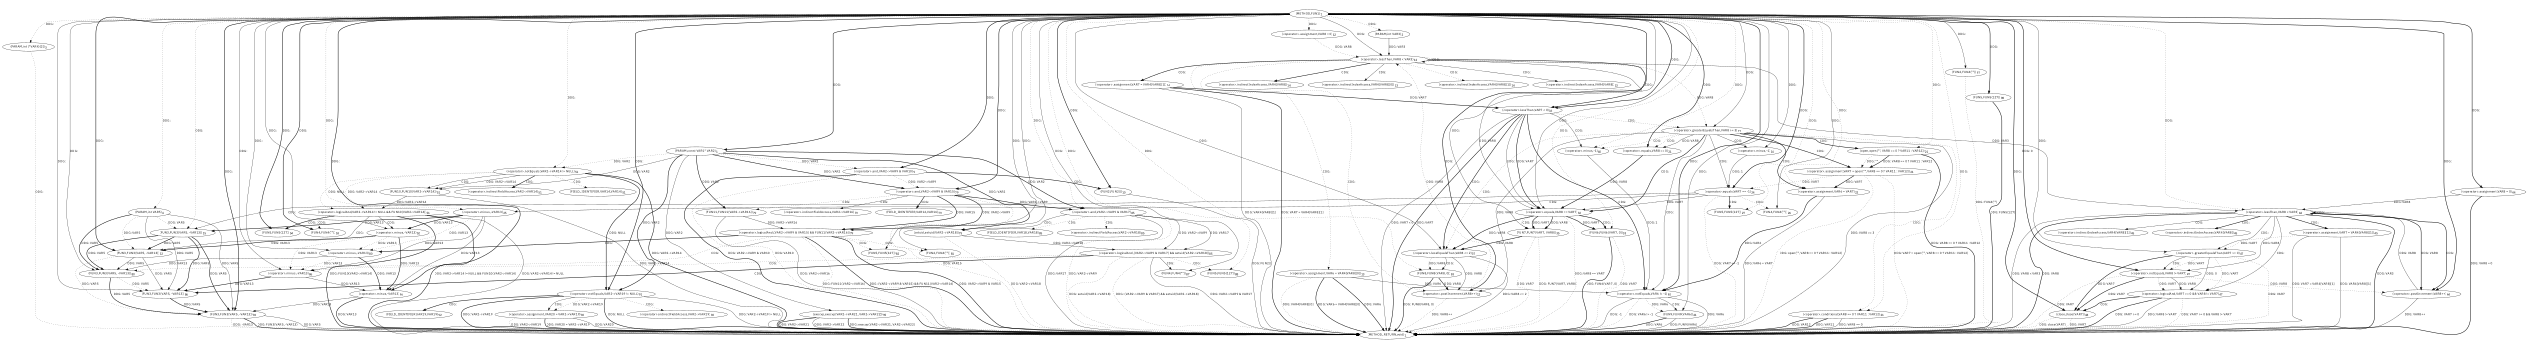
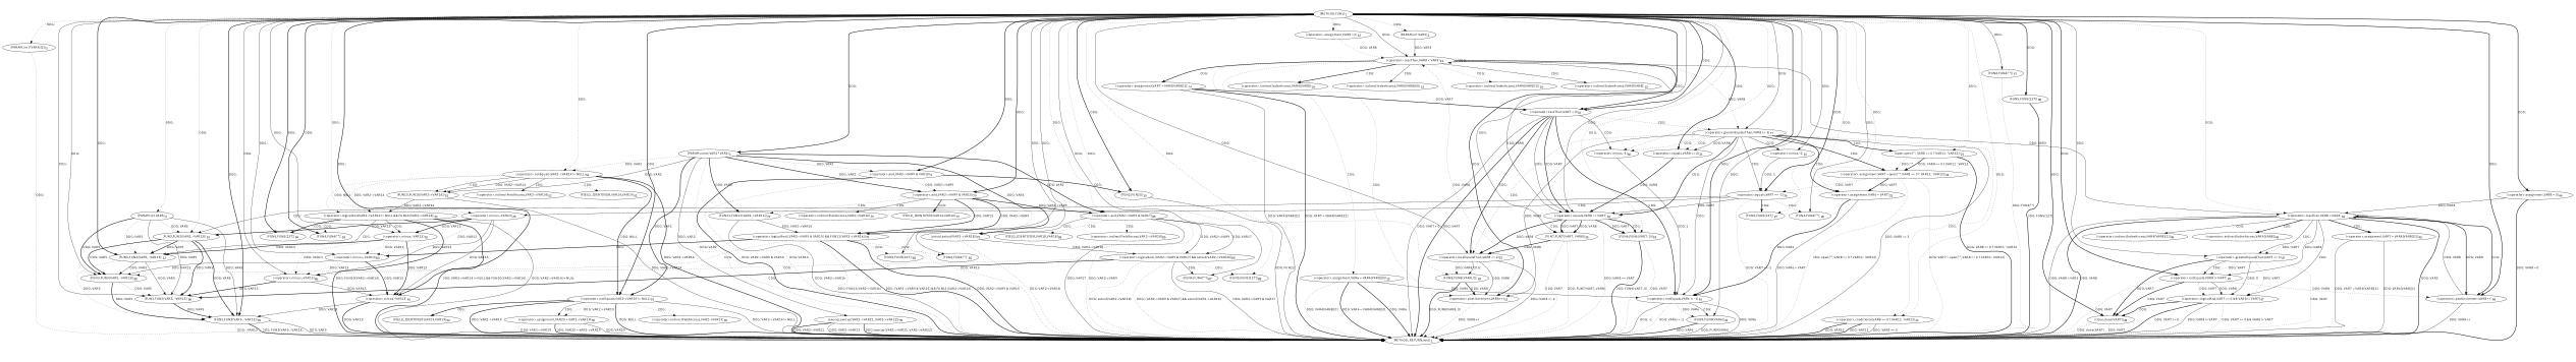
  digraph {
    fontname="IBM Plex Sans"
    node [fontname="IBM Plex Sans"]
    edge [fontname="IBM Plex Sans" style=bold]
    n1 [label=<(METHOD,FUN1)<SUB>1</SUB>>]
    n2 [label=<(PARAM,const VAR1* VAR2)<SUB>1</SUB>>]
    n3 [label=<(PARAM,int VAR3)<SUB>2</SUB>>]
    n4 [label=<(PARAM,int (*VAR4)[2])<SUB>3</SUB>>]
    n5 [label=<(PARAM,int VAR5)<SUB>4</SUB>>]
    n6 [label=<(FUN3,FUN3(VAR5, -VAR13))<SUB>96</SUB>>]
    n7 [label=<(FUN4,FUN4(&quot;&quot;))<SUB>97</SUB>>]
    n8 [label=<(FUN5,FUN5(127))<SUB>98</SUB>>]
    n9 [label=<(&lt;operator&gt;.and,VAR2-&gt;VAR9 &amp; VAR10)<SUB>9</SUB>>]
    n10 [label=<(&lt;operator&gt;.lessThan,VAR8 &lt; VAR3)<SUB>12</SUB>>]
    n11 [label=<(&lt;operator&gt;.postIncrement,VAR8++)<SUB>12</SUB>>]
    n12 [label=<(&lt;operator&gt;.lessThan,VAR8 &lt; VAR3)<SUB>44</SUB>>]
    n13 [label=<(&lt;operator&gt;.postIncrement,VAR8++)<SUB>44</SUB>>]
    n14 [label=<(&lt;operator&gt;.notEquals,VAR2-&gt;VAR19 != NULL)<SUB>91</SUB>>]
    n15 [label=<(FUN2,FUN2())<SUB>10</SUB>>]
    n16 [label=<(&lt;operator&gt;.assignment,VAR8 = 0)<SUB>12</SUB>>]
    n17 [label=<(&lt;operator&gt;.assignment,VAR8 = 0)<SUB>44</SUB>>]
    n18 [label=<(FUN3,FUN3(VAR5, -VAR13))<SUB>52</SUB>>]
    n19 [label=<(FUN4,FUN4(&quot;&quot;))<SUB>53</SUB>>]
    n20 [label=<(FUN5,FUN5(127))<SUB>54</SUB>>]
    n21 [label=<(FUN3,FUN3(VAR5, -VAR13))<SUB>80</SUB>>]
    n22 [label=<(FUN4,FUN4(&quot;&quot;))<SUB>81</SUB>>]
    n23 [label=<(FUN5,FUN5(127))<SUB>82</SUB>>]
    n24 [label=<(FUN3,FUN3(VAR5, -VAR13))<SUB>86</SUB>>]
    n25 [label=<(FUN4,FUN4(&quot;&quot;))<SUB>87</SUB>>]
    n26 [label=<(FUN5,FUN5(127))<SUB>88</SUB>>]
    n27 [label=<(&lt;operator&gt;.minus,-VAR13)<SUB>96</SUB>>]
    n28 [label=<(&lt;operator&gt;.lessThan,VAR7 &lt; 0)<SUB>16</SUB>>]
    n29 [label=<(&lt;operator&gt;.equals,VAR8 == VAR7)<SUB>32</SUB>>]
    n30 [label=<(&lt;operator&gt;.lessEqualsThan,VAR8 &lt;= 2)<SUB>37</SUB>>]
    n31 [label=<(&lt;operator&gt;.notEquals,VAR6 != -1)<SUB>40</SUB>>]
    n32 [label=<(&lt;operator&gt;.notEquals,VAR2-&gt;VAR14 != NULL)<SUB>51</SUB>>]
    n33 [label=<(&lt;operator&gt;.and,VAR2-&gt;VAR9 &amp; VAR15)<SUB>79</SUB>>]
    n34 [label=<(&lt;operator&gt;.and,VAR2-&gt;VAR9 &amp; VAR17)<SUB>85</SUB>>]
    n35 [label=<(FUN6,FUN6(VAR7, 0))<SUB>33</SUB>>]
    n36 [label=<(FUN8,FUN8(VAR8, 0))<SUB>38</SUB>>]
    n37 [label=<(FUN9,FUN9(VAR6))<SUB>41</SUB>>]
    n38 [label=<(close,close(VAR7))<SUB>48</SUB>>]
    n39 [label=<(&lt;operator&gt;.minus,-VAR13)<SUB>52</SUB>>]
    n40 [label=<(&lt;operator&gt;.minus,-VAR13)<SUB>80</SUB>>]
    n41 [label=<(&lt;operator&gt;.minus,-VAR13)<SUB>86</SUB>>]
    n42 [label=<(&lt;operator&gt;.greaterEqualsThan,VAR8 &gt;= 3)<SUB>17</SUB>>]
    n43 [label=<(FUN7,FUN7(VAR7, VAR8))<SUB>35</SUB>>]
    n44 [label=<(&lt;operator&gt;.minus,-1)<SUB>40</SUB>>]
    n45 [label=<(&lt;operator&gt;.greaterEqualsThan,VAR7 &gt;= 0)<SUB>47</SUB>>]
    n46 [label=<(&lt;operator&gt;.notEquals,VAR8 != VAR7)<SUB>47</SUB>>]
    n47 [label=<(&lt;operator&gt;.assignment,VAR6 = VAR7)<SUB>22</SUB>>]
    n48 [label=<(&lt;operator&gt;.equals,VAR7 == -1)<SUB>24</SUB>>]
    n49 [label=<(open,open(&quot;&quot;, VAR8 == 0 ? VAR11 : VAR12))<SUB>21</SUB>>]
    n50 [label=<(FUN3,FUN3(VAR5, -VAR13))<SUB>25</SUB>>]
    n51 [label=<(FUN4,FUN4(&quot;&quot;))<SUB>26</SUB>>]
    n52 [label=<(FUN5,FUN5(127))<SUB>27</SUB>>]
    n53 [label=<(&lt;operator&gt;.conditional,VAR8 == 0 ? VAR11 : VAR12)<SUB>21</SUB>>]
    n54 [label=<(&lt;operator&gt;.minus,-1)<SUB>24</SUB>>]
    n55 [label=<(&lt;operator&gt;.equals,VAR8 == 0)<SUB>21</SUB>>]
    n56 [label=<(&lt;operator&gt;.minus,-VAR13)<SUB>25</SUB>>]
    n57 [label=<(METHOD_RETURN,void)<SUB>1</SUB>>]
    n58 [label=<(execvp,execvp(VAR2-&gt;VAR21, VAR2-&gt;VAR22))<SUB>95</SUB>>]
    n59 [label=<(FUN10,FUN10(VAR2-&gt;VAR14))<SUB>51</SUB>>]
    n60 [label=<(FUN11,FUN11(VAR2-&gt;VAR16))<SUB>79</SUB>>]
    n61 [label=<(setuid,setuid(VAR2-&gt;VAR18))<SUB>75</SUB>>]
    n62 [label=<(&lt;operator&gt;.assignment,VAR6 = VAR4[VAR8][0])<SUB>13</SUB>>]
    n63 [label=<(&lt;operator&gt;.assignment,VAR7 = VAR4[VAR8][1])<SUB>14</SUB>>]
    n64 [label=<(&lt;operator&gt;.indirectIndexAccess,VAR4[VAR8][0])<SUB>13</SUB>>]
    n65 [label=<(&lt;operator&gt;.indirectIndexAccess,VAR4[VAR8][1])<SUB>14</SUB>>]
    n66 [label=<(&lt;operator&gt;.indirectIndexAccess,VAR4[VAR8])<SUB>13</SUB>>]
    n67 [label=<(&lt;operator&gt;.indirectIndexAccess,VAR4[VAR8])<SUB>14</SUB>>]
    n68 [label=<(&lt;operator&gt;.assignment,VAR7 = VAR4[VAR8][1])<SUB>45</SUB>>]
    n69 [label=<(&lt;operator&gt;.logicalAnd,VAR7 &gt;= 0 &amp;&amp; VAR8 != VAR7)<SUB>47</SUB>>]
    n70 [label=<(&lt;operator&gt;.indirectIndexAccess,VAR4[VAR8][1])<SUB>45</SUB>>]
    n71 [label=<(&lt;operator&gt;.indirectIndexAccess,VAR4[VAR8])<SUB>45</SUB>>]
    n72 [label=<(&lt;operator&gt;.assignment,VAR20 = VAR2-&gt;VAR19)<SUB>92</SUB>>]
    n73 [label=<(&lt;operator&gt;.indirectFieldAccess,VAR2-&gt;VAR19)<SUB>92</SUB>>]
    n74 [label=<(FIELD_IDENTIFIER,VAR19,VAR19)<SUB>92</SUB>>]
    n75 [label=<(&lt;operator&gt;.logicalAnd,VAR2-&gt;VAR14 != NULL &amp;&amp; FUN10(VAR2-&gt;VAR14))<SUB>51</SUB>>]
    n76 [label=<(&lt;operator&gt;.indirectFieldAccess,VAR2-&gt;VAR14)<SUB>51</SUB>>]
    n77 [label=<(FIELD_IDENTIFIER,VAR14,VAR14)<SUB>51</SUB>>]
    n78 [label=<(&lt;operator&gt;.logicalAnd,(VAR2-&gt;VAR9 &amp; VAR15) &amp;&amp; FUN11(VAR2-&gt;VAR16))<SUB>79</SUB>>]
    n79 [label=<(&lt;operator&gt;.indirectFieldAccess,VAR2-&gt;VAR16)<SUB>79</SUB>>]
    n80 [label=<(FIELD_IDENTIFIER,VAR16,VAR16)<SUB>79</SUB>>]
    n81 [label=<(&lt;operator&gt;.logicalAnd,(VAR2-&gt;VAR9 &amp; VAR17) &amp;&amp; setuid(VAR2-&gt;VAR18))<SUB>85</SUB>>]
    n82 [label=<(&lt;operator&gt;.indirectFieldAccess,VAR2-&gt;VAR18)<SUB>85</SUB>>]
    n83 [label=<(FIELD_IDENTIFIER,VAR18,VAR18)<SUB>85</SUB>>]
    n84 [label=<(&lt;operator&gt;.assignment,VAR7 = open(&quot;&quot;, VAR8 == 0 ? VAR11 : VAR12))<SUB>21</SUB>>]
    n1 -> n2 [label="DDG: "]
    n1 -> n3 [label="DDG: " style=dotted]
    n1 -> n4 [label="DDG: " style=dotted]
    n1 -> n5 [label="DDG: " style=dotted]
    n1 -> n6 [label="DDG: "]
    n1 -> n7 [label="DDG: " style=solid]
    n1 -> n8 [label="DDG: "]
    n1 -> n9 [label="DDG: "]
    n1 -> n10 [label="DDG: " style=solid]
    n1 -> n11 [label="DDG: "]
    n1 -> n12 [label="DDG: " style=dotted]
    n1 -> n13 [label="DDG: "]
    n1 -> n14 [label="DDG: "]
    n1 -> n15 [label="DDG: "]
    n1 -> n16 [label="DDG: " style=dotted]
    n1 -> n17 [label="DDG: "]
    n1 -> n18 [label="DDG: "]
    n1 -> n19 [label="DDG: "]
    n1 -> n20 [label="DDG: "]
    n1 -> n21 [label="DDG: " style=solid]
    n1 -> n22 [label="DDG: " style=solid]
    n1 -> n23 [label="DDG: " style=solid]
    n1 -> n24 [label="DDG: " style=solid]
    n1 -> n25 [label="DDG: " style=solid]
    n1 -> n26 [label="DDG: " style=dotted]
    n1 -> n27 [label="DDG: "]
    n1 -> n28 [label="DDG: "]
    n1 -> n29 [label="DDG: " style=solid]
    n1 -> n30 [label="DDG: " style=solid]
    n1 -> n31 [label="DDG: "]
    n1 -> n32 [label="DDG: " style=dotted]
    n1 -> n33 [label="DDG: "]
    n1 -> n34 [label="DDG: " style=dotted]
    n1 -> n35 [label="DDG: " style=dotted]
    n1 -> n36 [label="DDG: " style=dotted]
    n1 -> n37 [label="DDG: " style=solid]
    n1 -> n38 [label="DDG: "]
    n1 -> n39 [label="DDG: " style=solid]
    n1 -> n40 [label="DDG: " style=solid]
    n1 -> n41 [label="DDG: " style=solid]
    n1 -> n42 [label="DDG: " style=solid]
    n1 -> n43 [label="DDG: " style=solid]
    n1 -> n44 [label="DDG: " style=dotted]
    n1 -> n45 [label="DDG: " style=solid]
-   n1 -> n46 [label="DDG: 0"]
+   n1 -> n46 [label="DDG: "]
    n1 -> n47 [label="DDG: " style=dotted]
    n1 -> n48 [label="DDG: "]
    n1 -> n49 [label="DDG: " style=dotted]
    n1 -> n50 [label="DDG: " style=dotted]
    n1 -> n51 [label="DDG: " style=solid]
    n1 -> n52 [label="DDG: " style=dotted]
    n1 -> n53 [label="DDG: " style=dotted]
    n1 -> n54 [label="DDG: " style=solid]
    n1 -> n55 [label="DDG: "]
    n1 -> n56 [label="DDG: " style=dotted]
    n2 -> n9 [label="DDG: VAR2" style=dotted]
    n2 -> n14 [label="DDG: VAR2"]
    n2 -> n32 [label="DDG: VAR2" style=dotted]
    n2 -> n33 [label="DDG: VAR2"]
    n2 -> n34 [label="DDG: VAR2"]
+   n2 -> n57 [label="DDG: VAR2" style=dotted]
    n2 -> n58 [label="DDG: VAR2" style=solid]
    n2 -> n59 [label="DDG: VAR2" style=solid]
    n2 -> n60 [label="DDG: VAR2"]
    n2 -> n61 [label="DDG: VAR2"]
    n3 -> n10 [label="DDG: VAR3" style=solid]
    n4 -> n57 [label="DDG: " style=dotted]
    n5 -> n6 [label="DDG: VAR5" style=solid]
    n5 -> n18 [label="DDG: VAR5" style=dotted]
    n5 -> n21 [label="DDG: VAR5"]
    n5 -> n24 [label="DDG: VAR5" style=solid]
    n5 -> n50 [label="DDG: VAR5" style=dotted]
    n6 -> n57 [label="DDG: VAR5" style=solid]
    n6 -> n57 [label="DDG: -VAR13" style=dotted]
    n6 -> n57 [label="DDG: FUN3(VAR5, -VAR13)"]
    n7 -> n57 [label="DDG: FUN4(&quot;&quot;)" style=dotted]
    n8 -> n57 [label="DDG: FUN5(127)"]
    n9 -> n15 [label="CDG: "]
    n9 -> n33 [label="DDG: VAR2-&gt;VAR9" style=dotted]
    n9 -> n57 [label="DDG: VAR2-&gt;VAR9 &amp; VAR10"]
    n9 -> n57 [label="DDG: VAR10" style=dotted]
    n10 -> n10 [label="CDG: " style=dotted]
    n10 -> n11 [label="CDG: " style=dotted]
    n10 -> n12 [label="DDG: VAR3" style=solid]
    n10 -> n28 [label="CDG: "]
    n10 -> n29 [label="DDG: VAR8" style=solid]
    n10 -> n42 [label="DDG: VAR8" style=dotted]
    n10 -> n62 [label="CDG: " style=dotted]
    n10 -> n63 [label="CDG: "]
    n10 -> n64 [label="CDG: " style=solid]
    n10 -> n65 [label="CDG: " style=dotted]
    n10 -> n66 [label="CDG: " style=solid]
    n10 -> n67 [label="CDG: "]
    n11 -> n10 [label="DDG: VAR8" style=dotted]
    n11 -> n57 [label="DDG: VAR8++" style=dotted]
    n12 -> n12 [label="CDG: " style=solid]
    n12 -> n13 [label="DDG: VAR8"]
    n12 -> n13 [label="CDG: "]
    n12 -> n45 [label="CDG: " style=solid]
    n12 -> n46 [label="DDG: VAR8" style=solid]
    n12 -> n57 [label="DDG: VAR8"]
    n12 -> n57 [label="DDG: VAR3"]
    n12 -> n57 [label="DDG: VAR8 &lt; VAR3" style=solid]
    n12 -> n68 [label="CDG: "]
    n12 -> n69 [label="CDG: " style=solid]
    n12 -> n70 [label="CDG: " style=solid]
    n12 -> n71 [label="CDG: "]
    n13 -> n12 [label="DDG: VAR8" style=solid]
    n13 -> n57 [label="DDG: VAR8++" style=solid]
    n14 -> n57 [label="DDG: VAR2-&gt;VAR19"]
    n14 -> n57 [label="DDG: NULL"]
    n14 -> n57 [label="DDG: VAR2-&gt;VAR19 != NULL" style=solid]
    n14 -> n72 [label="DDG: VAR2-&gt;VAR19" style=dotted]
    n14 -> n72 [label="CDG: " style=solid]
    n14 -> n73 [label="CDG: " style=dotted]
    n14 -> n74 [label="CDG: "]
    n15 -> n57 [label="DDG: FUN2()" style=solid]
    n16 -> n10 [label="DDG: VAR8" style=dotted]
    n17 -> n12 [label="DDG: VAR8" style=solid]
    n17 -> n57 [label="DDG: VAR8 = 0"]
    n18 -> n6 [label="DDG: VAR5" style=dotted]
    n18 -> n21 [label="DDG: VAR5" style=solid]
    n18 -> n24 [label="DDG: VAR5" style=solid]
    n21 -> n6 [label="DDG: VAR5"]
    n21 -> n24 [label="DDG: VAR5" style=dotted]
    n24 -> n6 [label="DDG: VAR5"]
    n27 -> n6 [label="DDG: VAR13" style=solid]
    n27 -> n57 [label="DDG: VAR13"]
    n28 -> n29 [label="DDG: VAR7"]
    n28 -> n29 [label="CDG: " style=solid]
    n28 -> n30 [label="CDG: "]
    n28 -> n31 [label="CDG: "]
    n28 -> n42 [label="CDG: " style=dotted]
    n28 -> n44 [label="CDG: " style=solid]
    n28 -> n57 [label="DDG: VAR7"]
    n28 -> n57 [label="DDG: VAR7 &lt; 0" style=solid]
    n29 -> n30 [label="DDG: VAR8"]
    n29 -> n35 [label="DDG: VAR7"]
    n29 -> n35 [label="CDG: "]
    n29 -> n43 [label="DDG: VAR7"]
    n29 -> n43 [label="DDG: VAR8"]
    n29 -> n43 [label="CDG: " style=dotted]
    n29 -> n57 [label="DDG: VAR8 == VAR7" style=dotted]
    n30 -> n11 [label="DDG: VAR8" style=solid]
    n30 -> n36 [label="DDG: VAR8" style=dotted]
    n30 -> n36 [label="CDG: " style=solid]
    n30 -> n57 [label="DDG: VAR8 &lt;= 2" style=solid]
    n31 -> n37 [label="DDG: VAR6" style=dotted]
    n31 -> n37 [label="CDG: " style=solid]
    n31 -> n57 [label="DDG: VAR6" style=solid]
    n31 -> n57 [label="DDG: -1" style=solid]
    n31 -> n57 [label="DDG: VAR6 != -1" style=dotted]
    n32 -> n14 [label="DDG: NULL"]
    n32 -> n57 [label="DDG: VAR2-&gt;VAR14"]
    n32 -> n59 [label="DDG: VAR2-&gt;VAR14" style=solid]
    n32 -> n59 [label="CDG: " style=solid]
    n32 -> n75 [label="DDG: VAR2-&gt;VAR14" style=dotted]
    n32 -> n75 [label="DDG: NULL" style=dotted]
-   n32 -> n76 [label="CDG: "]
+   n32 -> n76 [label="CDG: " style=solid]
    n32 -> n77 [label="CDG: " style=dotted]
    n33 -> n34 [label="DDG: VAR2-&gt;VAR9"]
    n33 -> n57 [label="DDG: VAR15" style=dotted]
    n33 -> n60 [label="CDG: " style=dotted]
    n33 -> n78 [label="DDG: VAR2-&gt;VAR9"]
    n33 -> n78 [label="DDG: VAR15"]
    n33 -> n79 [label="CDG: " style=solid]
    n33 -> n80 [label="CDG: "]
    n34 -> n57 [label="DDG: VAR2-&gt;VAR9" style=dotted]
    n34 -> n57 [label="DDG: VAR17" style=solid]
    n34 -> n61 [label="CDG: " style=solid]
    n34 -> n81 [label="DDG: VAR2-&gt;VAR9" style=solid]
    n34 -> n81 [label="DDG: VAR17" style=solid]
    n34 -> n82 [label="CDG: " style=dotted]
    n34 -> n83 [label="CDG: " style=dotted]
    n35 -> n57 [label="DDG: VAR7" style=dotted]
    n35 -> n57 [label="DDG: FUN6(VAR7, 0)"]
    n36 -> n11 [label="DDG: VAR8"]
    n36 -> n57 [label="DDG: FUN8(VAR8, 0)"]
    n37 -> n57 [label="DDG: VAR6"]
    n37 -> n57 [label="DDG: FUN9(VAR6)" style=solid]
    n38 -> n57 [label="DDG: VAR7" style=dotted]
    n38 -> n57 [label="DDG: close(VAR7)" style=dotted]
    n39 -> n18 [label="DDG: VAR13"]
    n39 -> n27 [label="DDG: VAR13"]
    n39 -> n40 [label="DDG: VAR13" style=dotted]
    n39 -> n41 [label="DDG: VAR13" style=dotted]
    n40 -> n21 [label="DDG: VAR13" style=solid]
    n40 -> n27 [label="DDG: VAR13"]
    n40 -> n41 [label="DDG: VAR13" style=dotted]
    n41 -> n24 [label="DDG: VAR13"]
    n41 -> n27 [label="DDG: VAR13" style=solid]
    n42 -> n11 [label="DDG: VAR8" style=solid]
    n42 -> n29 [label="CDG: "]
    n42 -> n30 [label="CDG: " style=dotted]
    n42 -> n31 [label="CDG: " style=solid]
    n42 -> n44 [label="CDG: " style=dotted]
    n42 -> n47 [label="CDG: "]
    n42 -> n48 [label="CDG: " style=solid]
    n42 -> n49 [label="CDG: "]
    n42 -> n53 [label="CDG: " style=dotted]
    n42 -> n54 [label="CDG: " style=solid]
    n42 -> n55 [label="DDG: VAR8" style=solid]
    n42 -> n55 [label="CDG: " style=dotted]
    n42 -> n57 [label="DDG: VAR8 &gt;= 3" style=solid]
    n42 -> n84 [label="CDG: "]
    n43 -> n30 [label="DDG: VAR8"]
    n43 -> n57 [label="DDG: VAR7" style=dotted]
    n43 -> n57 [label="DDG: FUN7(VAR7, VAR8)" style=dotted]
    n44 -> n31 [label="DDG: 1" style=solid]
    n45 -> n38 [label="DDG: VAR7"]
    n45 -> n46 [label="DDG: VAR7" style=dotted]
    n45 -> n46 [label="CDG: " style=solid]
    n45 -> n57 [label="DDG: VAR7" style=dotted]
    n45 -> n69 [label="DDG: VAR7" style=dotted]
    n45 -> n69 [label="DDG: 0" style=solid]
    n46 -> n13 [label="DDG: VAR8" style=dotted]
    n46 -> n38 [label="DDG: VAR7"]
    n46 -> n57 [label="DDG: VAR7" style=dotted]
    n46 -> n69 [label="DDG: VAR8" style=solid]
    n46 -> n69 [label="DDG: VAR7" style=dotted]
    n47 -> n31 [label="DDG: VAR6"]
    n47 -> n57 [label="DDG: VAR6 = VAR7" style=solid]
    n48 -> n29 [label="DDG: VAR7" style=solid]
    n48 -> n50 [label="CDG: " style=solid]
    n48 -> n51 [label="CDG: " style=dotted]
    n48 -> n52 [label="CDG: "]
    n48 -> n56 [label="CDG: " style=solid]
    n48 -> n57 [label="DDG: VAR7 == -1" style=dotted]
    n49 -> n57 [label="DDG: VAR8 == 0 ? VAR11 : VAR12"]
    n49 -> n84 [label="DDG: &quot;&quot;" style=dotted]
    n49 -> n84 [label="DDG: VAR8 == 0 ? VAR11 : VAR12"]
    n50 -> n6 [label="DDG: VAR5"]
    n50 -> n18 [label="DDG: VAR5"]
    n50 -> n21 [label="DDG: VAR5"]
    n50 -> n24 [label="DDG: VAR5"]
    n53 -> n57 [label="DDG: VAR8 == 0" style=solid]
    n53 -> n57 [label="DDG: VAR12"]
    n53 -> n57 [label="DDG: VAR11"]
    n54 -> n48 [label="DDG: 1" style=solid]
    n55 -> n29 [label="DDG: VAR8"]
    n56 -> n27 [label="DDG: VAR13" style=solid]
    n56 -> n39 [label="DDG: VAR13"]
    n56 -> n40 [label="DDG: VAR13" style=dotted]
    n56 -> n41 [label="DDG: VAR13" style=solid]
    n56 -> n50 [label="DDG: VAR13"]
    n58 -> n57 [label="DDG: VAR2-&gt;VAR21"]
    n58 -> n57 [label="DDG: VAR2-&gt;VAR22" style=solid]
    n58 -> n57 [label="DDG: execvp(VAR2-&gt;VAR21, VAR2-&gt;VAR22)"]
    n59 -> n57 [label="DDG: VAR2-&gt;VAR14" style=solid]
    n59 -> n75 [label="DDG: VAR2-&gt;VAR14" style=solid]
    n60 -> n57 [label="DDG: VAR2-&gt;VAR16" style=solid]
    n60 -> n78 [label="DDG: VAR2-&gt;VAR16" style=solid]
    n61 -> n57 [label="DDG: VAR2-&gt;VAR18" style=dotted]
    n61 -> n81 [label="DDG: VAR2-&gt;VAR18" style=solid]
    n62 -> n31 [label="DDG: VAR6" style=solid]
    n62 -> n57 [label="DDG: VAR6"]
    n62 -> n57 [label="DDG: VAR4[VAR8][0]" style=dotted]
    n62 -> n57 [label="DDG: VAR6 = VAR4[VAR8][0]"]
    n63 -> n28 [label="DDG: VAR7"]
    n63 -> n57 [label="DDG: VAR4[VAR8][1]" style=solid]
    n63 -> n57 [label="DDG: VAR7 = VAR4[VAR8][1]"]
    n68 -> n45 [label="DDG: VAR7" style=dotted]
    n68 -> n57 [label="DDG: VAR4[VAR8][1]" style=solid]
    n68 -> n57 [label="DDG: VAR7 = VAR4[VAR8][1]" style=solid]
    n69 -> n38 [label="CDG: "]
    n69 -> n57 [label="DDG: VAR7 &gt;= 0"]
    n69 -> n57 [label="DDG: VAR8 != VAR7" style=solid]
    n69 -> n57 [label="DDG: VAR7 &gt;= 0 &amp;&amp; VAR8 != VAR7" style=dotted]
    n72 -> n57 [label="DDG: VAR2-&gt;VAR19" style=dotted]
    n72 -> n57 [label="DDG: VAR20 = VAR2-&gt;VAR19"]
    n72 -> n57 [label="DDG: VAR20" style=solid]
    n75 -> n18 [label="CDG: " style=solid]
    n75 -> n19 [label="CDG: " style=dotted]
    n75 -> n20 [label="CDG: "]
    n75 -> n39 [label="CDG: " style=solid]
    n75 -> n57 [label="DDG: VAR2-&gt;VAR14 != NULL" style=solid]
    n75 -> n57 [label="DDG: FUN10(VAR2-&gt;VAR14)"]
    n75 -> n57 [label="DDG: VAR2-&gt;VAR14 != NULL &amp;&amp; FUN10(VAR2-&gt;VAR14)"]
    n78 -> n21 [label="CDG: " style=dotted]
    n78 -> n22 [label="CDG: " style=dotted]
    n78 -> n23 [label="CDG: " style=dotted]
    n78 -> n40 [label="CDG: "]
    n78 -> n57 [label="DDG: VAR2-&gt;VAR9 &amp; VAR15"]
    n78 -> n57 [label="DDG: FUN11(VAR2-&gt;VAR16)" style=dotted]
    n78 -> n57 [label="DDG: (VAR2-&gt;VAR9 &amp; VAR15) &amp;&amp; FUN11(VAR2-&gt;VAR16)"]
    n81 -> n24 [label="CDG: "]
    n81 -> n25 [label="CDG: " style=solid]
    n81 -> n26 [label="CDG: " style=dotted]
    n81 -> n41 [label="CDG: " style=dotted]
    n81 -> n57 [label="DDG: VAR2-&gt;VAR9 &amp; VAR17" style=solid]
    n81 -> n57 [label="DDG: setuid(VAR2-&gt;VAR18)" style=dotted]
    n81 -> n57 [label="DDG: (VAR2-&gt;VAR9 &amp; VAR17) &amp;&amp; setuid(VAR2-&gt;VAR18)" style=dotted]
    n84 -> n47 [label="DDG: VAR7"]
    n84 -> n48 [label="DDG: VAR7" style=dotted]
    n84 -> n57 [label="DDG: open(&quot;&quot;, VAR8 == 0 ? VAR11 : VAR12)" style=dotted]
    n84 -> n57 [label="DDG: VAR7 = open(&quot;&quot;, VAR8 == 0 ? VAR11 : VAR12)" style=dotted]
  }
